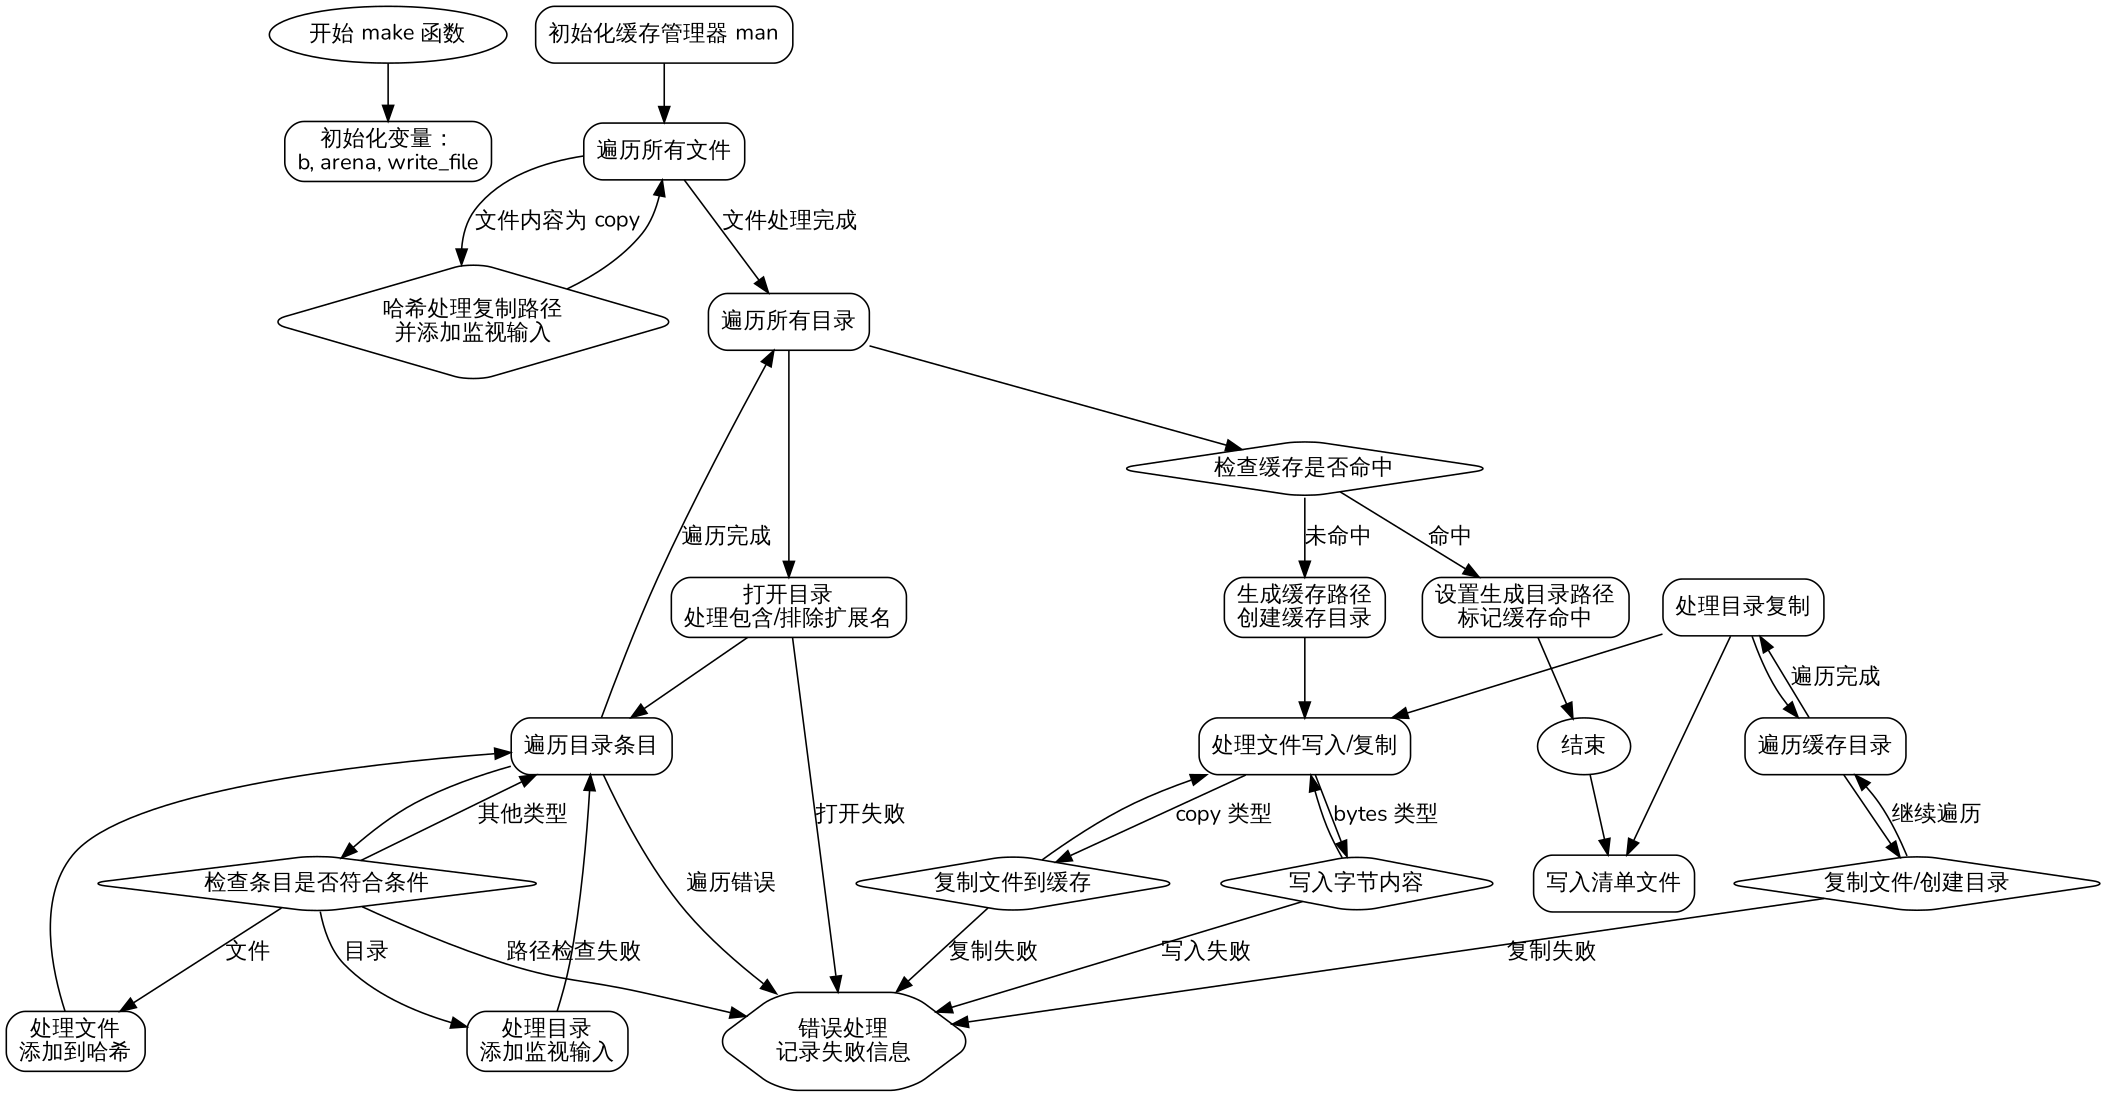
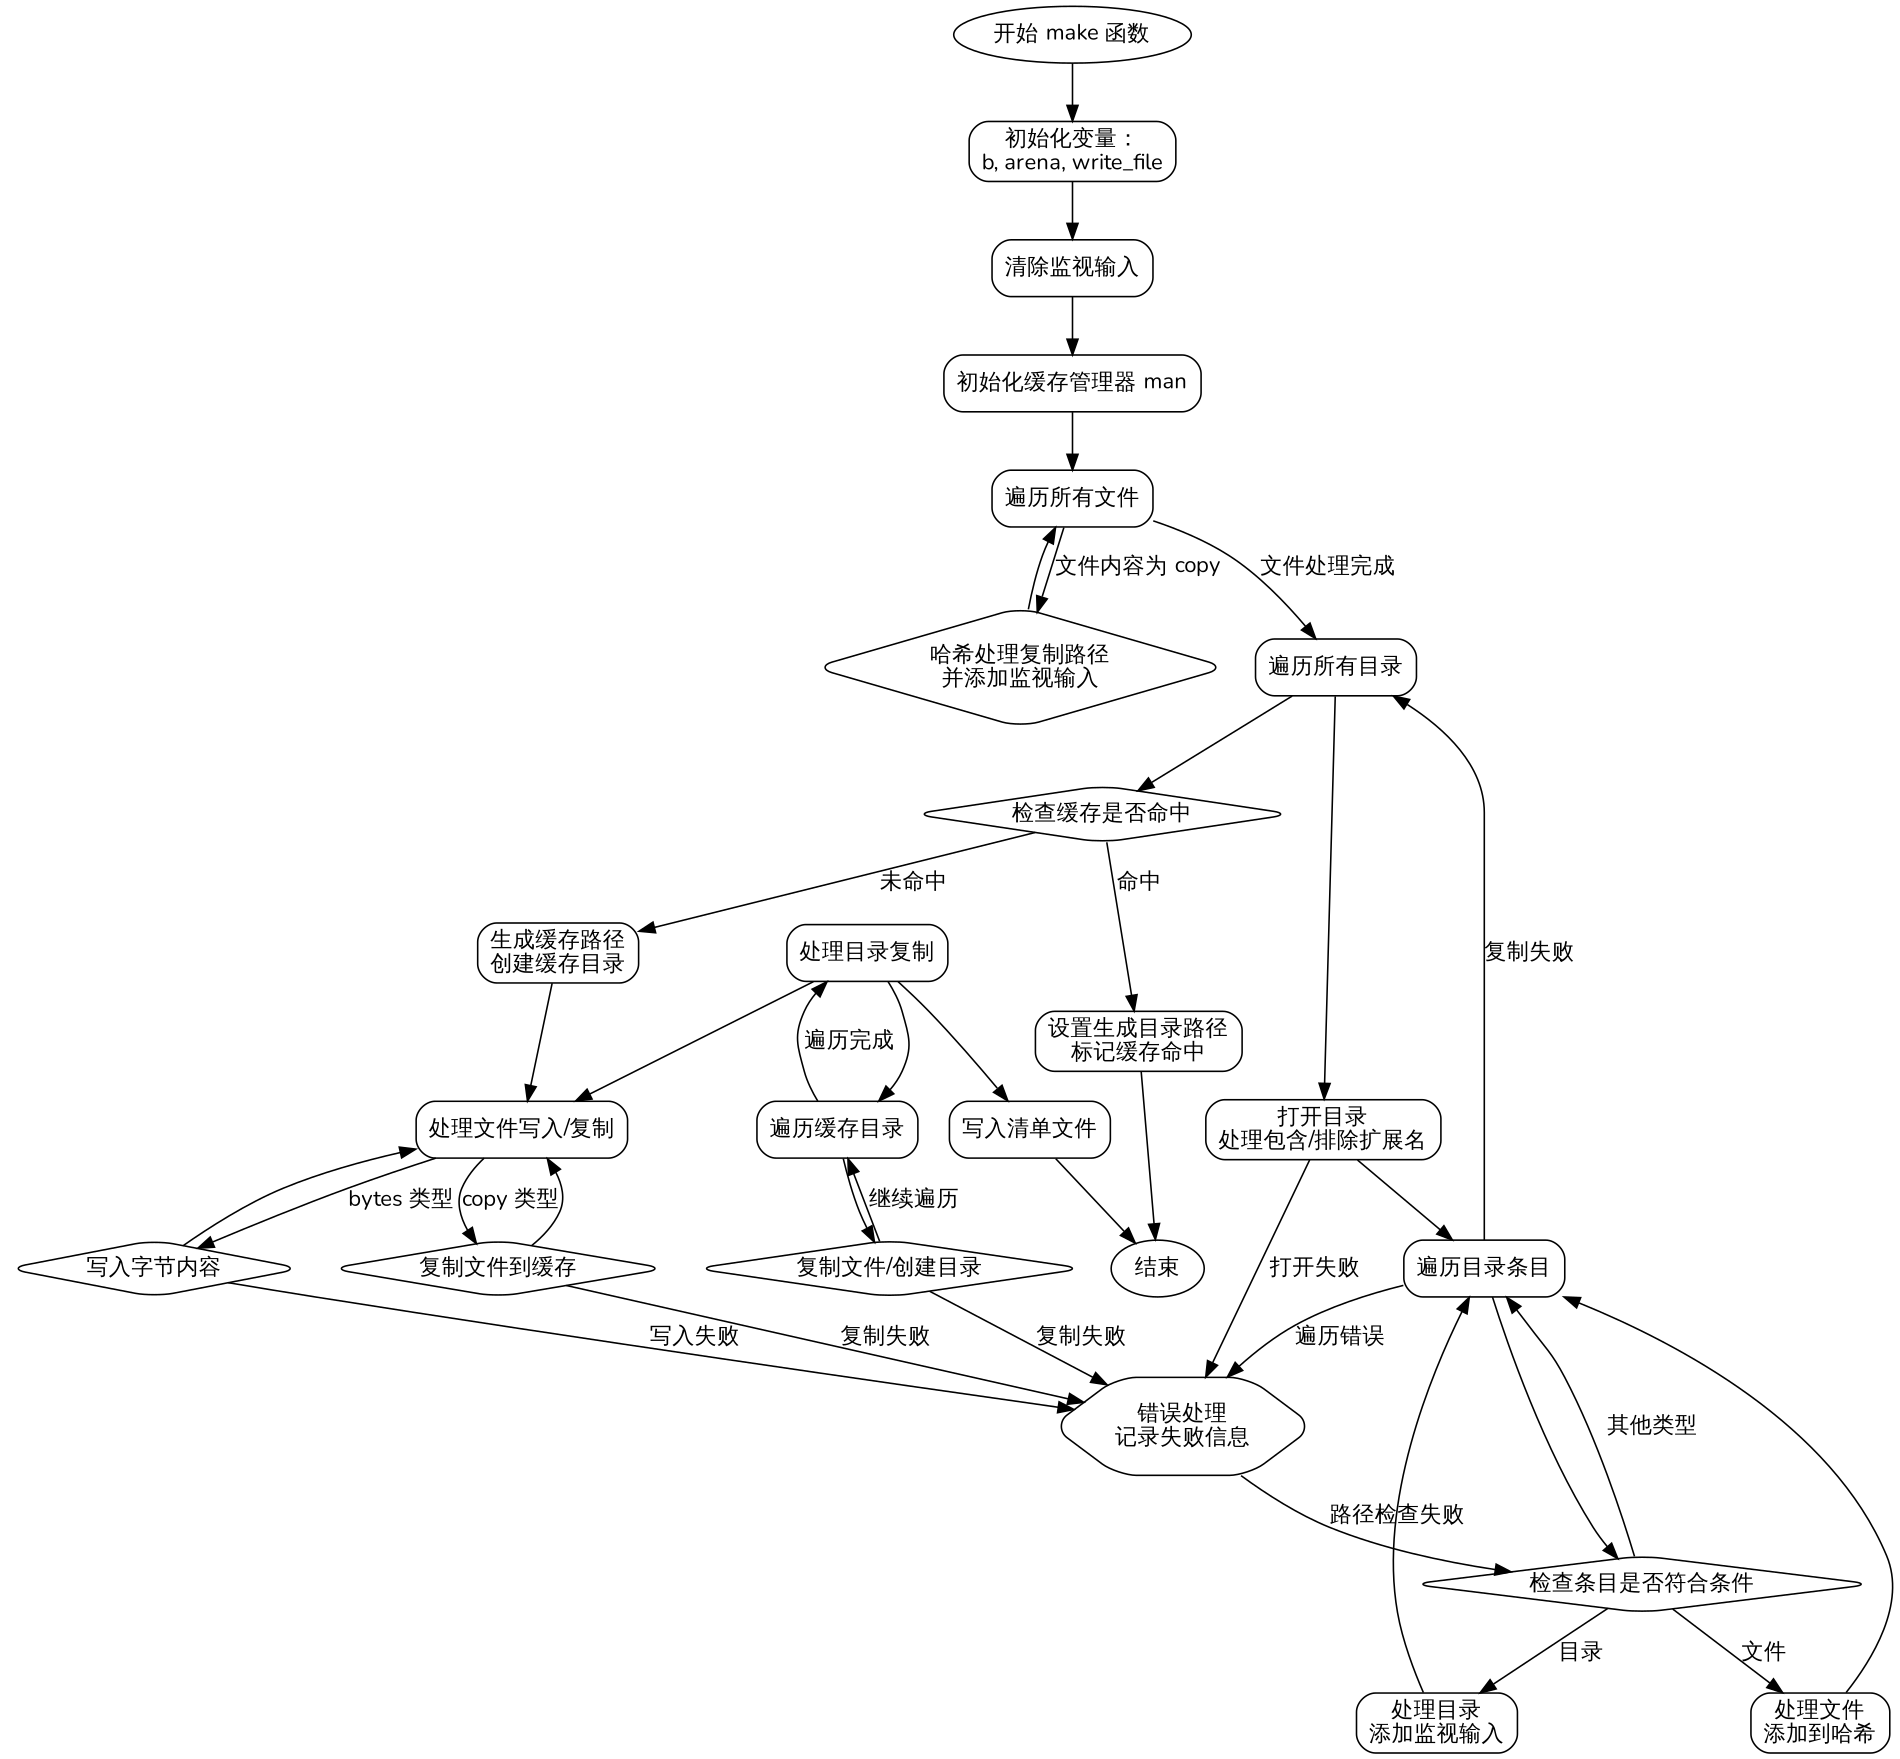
  digraph {
    fontname=Nunito
    node [fontname=Nunito shape=rect style=rounded]
    edge [fontname=Nunito]
    n1 [label="开始 make 函数" shape=ellipse]
    n2 [label="初始化变量：\nb, arena, write_file"]
+   n3 [label="清除监视输入"]
    n4 [label="初始化缓存管理器 man"]
    n5 [label="遍历所有文件"]
    n6 [label="哈希处理复制路径\n并添加监视输入" shape=diamond]
    n7 [label="遍历所有目录"]
    n8 [label="打开目录\n处理包含/排除扩展名"]
    n9 [label="检查缓存是否命中" shape=diamond]
    n10 [label="遍历目录条目"]
    n11 [label="错误处理\n记录失败信息" shape=hexagon]
    n12 [label="设置生成目录路径\n标记缓存命中"]
    n13 [label="生成缓存路径\n创建缓存目录"]
    n14 [label="检查条目是否符合条件" shape=diamond]
    n15 [label="处理目录\n添加监视输入"]
    n16 [label="处理文件\n添加到哈希"]
    n17 [label="结束" shape=ellipse]
    n18 [label="处理文件写入/复制"]
    n19 [label="写入字节内容" shape=diamond]
    n20 [label="复制文件到缓存" shape=diamond]
    n21 [label="处理目录复制"]
    n22 [label="遍历缓存目录"]
    n23 [label="写入清单文件"]
    n24 [label="复制文件/创建目录" shape=diamond]
    n1 -> n2
+   n2 -> n3
+   n3 -> n4
    n4 -> n5
    n5 -> n6 [label="文件内容为 copy"]
    n5 -> n7 [label="文件处理完成"]
    n6 -> n5
    n7 -> n8
    n7 -> n9
    n8 -> n10
    n8 -> n11 [label="打开失败"]
    n9 -> n12 [label="命中"]
    n9 -> n13 [label="未命中"]
-   n10 -> n7 [label="遍历完成"]
+   n10 -> n7 [label="复制失败"]
    n10 -> n11 [label="遍历错误"]
    n10 -> n14
    n12 -> n17
    n13 -> n18
    n14 -> n10 [label="其他类型"]
-   n14 -> n11 [label="路径检查失败"]
+   n11 -> n14 [label="路径检查失败"]
    n14 -> n15 [label="目录"]
    n14 -> n16 [label="文件"]
    n15 -> n10
    n16 -> n10
    n18 -> n19 [label="bytes 类型"]
    n18 -> n20 [label="copy 类型"]
    n19 -> n11 [label="写入失败"]
    n19 -> n18
    n20 -> n11 [label="复制失败"]
    n20 -> n18
    n21 -> n18
    n21 -> n22
    n21 -> n23
    n22 -> n21 [label="遍历完成"]
    n22 -> n24
-   n17 -> n23
+   n23 -> n17
    n24 -> n11 [label="复制失败"]
    n24 -> n22 [label="继续遍历"]
  }
